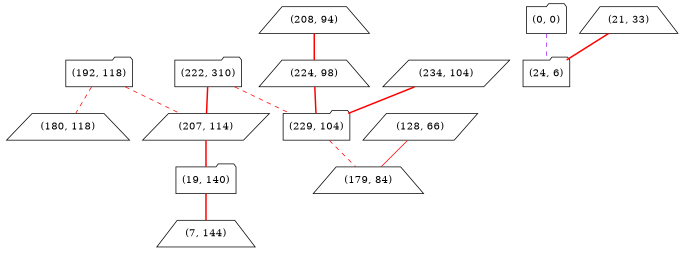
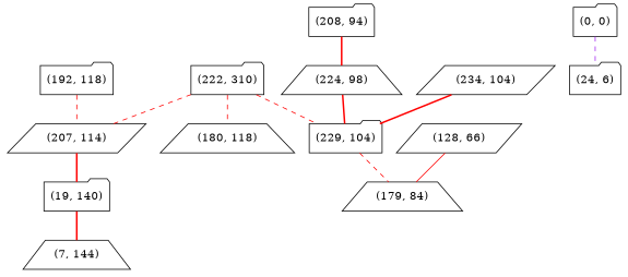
  graph {
    node [shape=trapezium]
    edge [color=red style=dashed weight=1]
    "(180, 118)"
    "(192, 118)" [shape=folder]
    "(207, 114)" [shape=parallelogram]
    "(19, 140)" [shape=folder]
    "(0, 0)" [shape=folder]
    "(24, 6)" [shape=folder]
    "(7, 144)"
    n8 [label="(222, 310)" shape=folder]
    "(229, 104)" [shape=folder]
    "(179, 84)"
-   "(208, 94)"
+   "(208, 94)" [shape=folder]
    "(224, 98)"
-   "(21, 33)"
    "(128, 66)" [shape=parallelogram]
    "(234, 104)" [shape=parallelogram]
-   "(192, 118)" -- "(180, 118)"
+   n8 -- "(180, 118)"
    "(192, 118)" -- "(207, 114)"
    "(207, 114)" -- "(19, 140)" [style=bold]
    "(19, 140)" -- "(7, 144)" [style=bold]
    "(0, 0)" -- "(24, 6)" [color=purple weight=4]
-   n8 -- "(207, 114)" [style=bold]
+   n8 -- "(207, 114)"
    n8 -- "(229, 104)"
    "(229, 104)" -- "(179, 84)"
    "(208, 94)" -- "(224, 98)" [style=bold]
    "(224, 98)" -- "(229, 104)" [style=bold]
-   "(21, 33)" -- "(24, 6)" [style=bold]
    "(128, 66)" -- "(179, 84)" [style=solid]
    "(234, 104)" -- "(229, 104)" [style=bold]
  }
